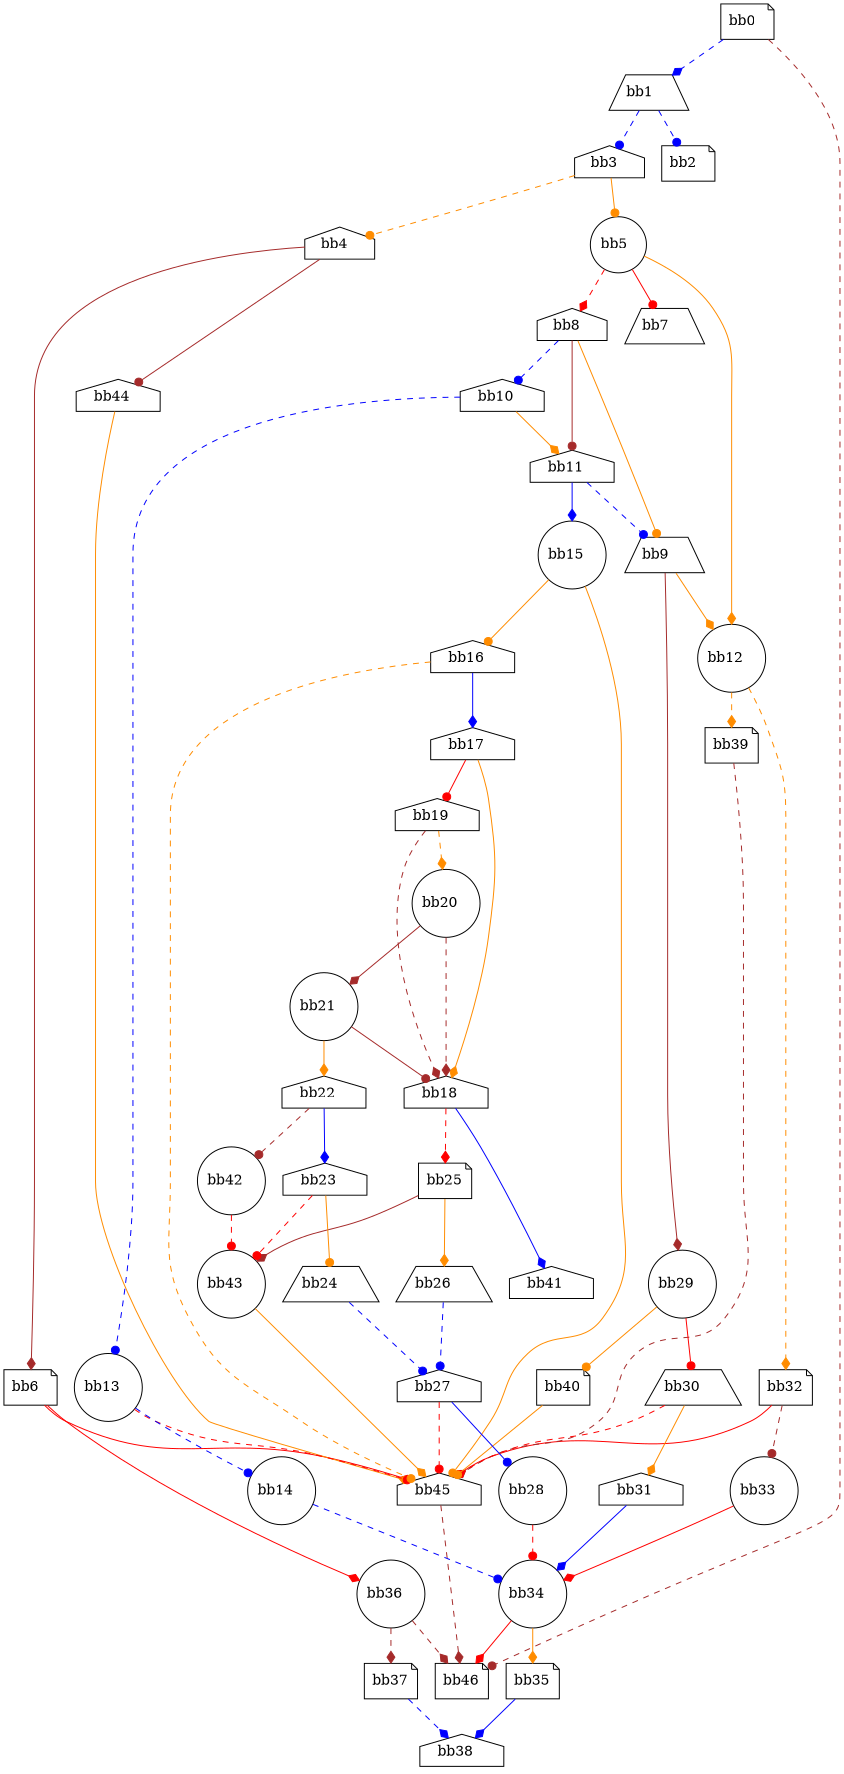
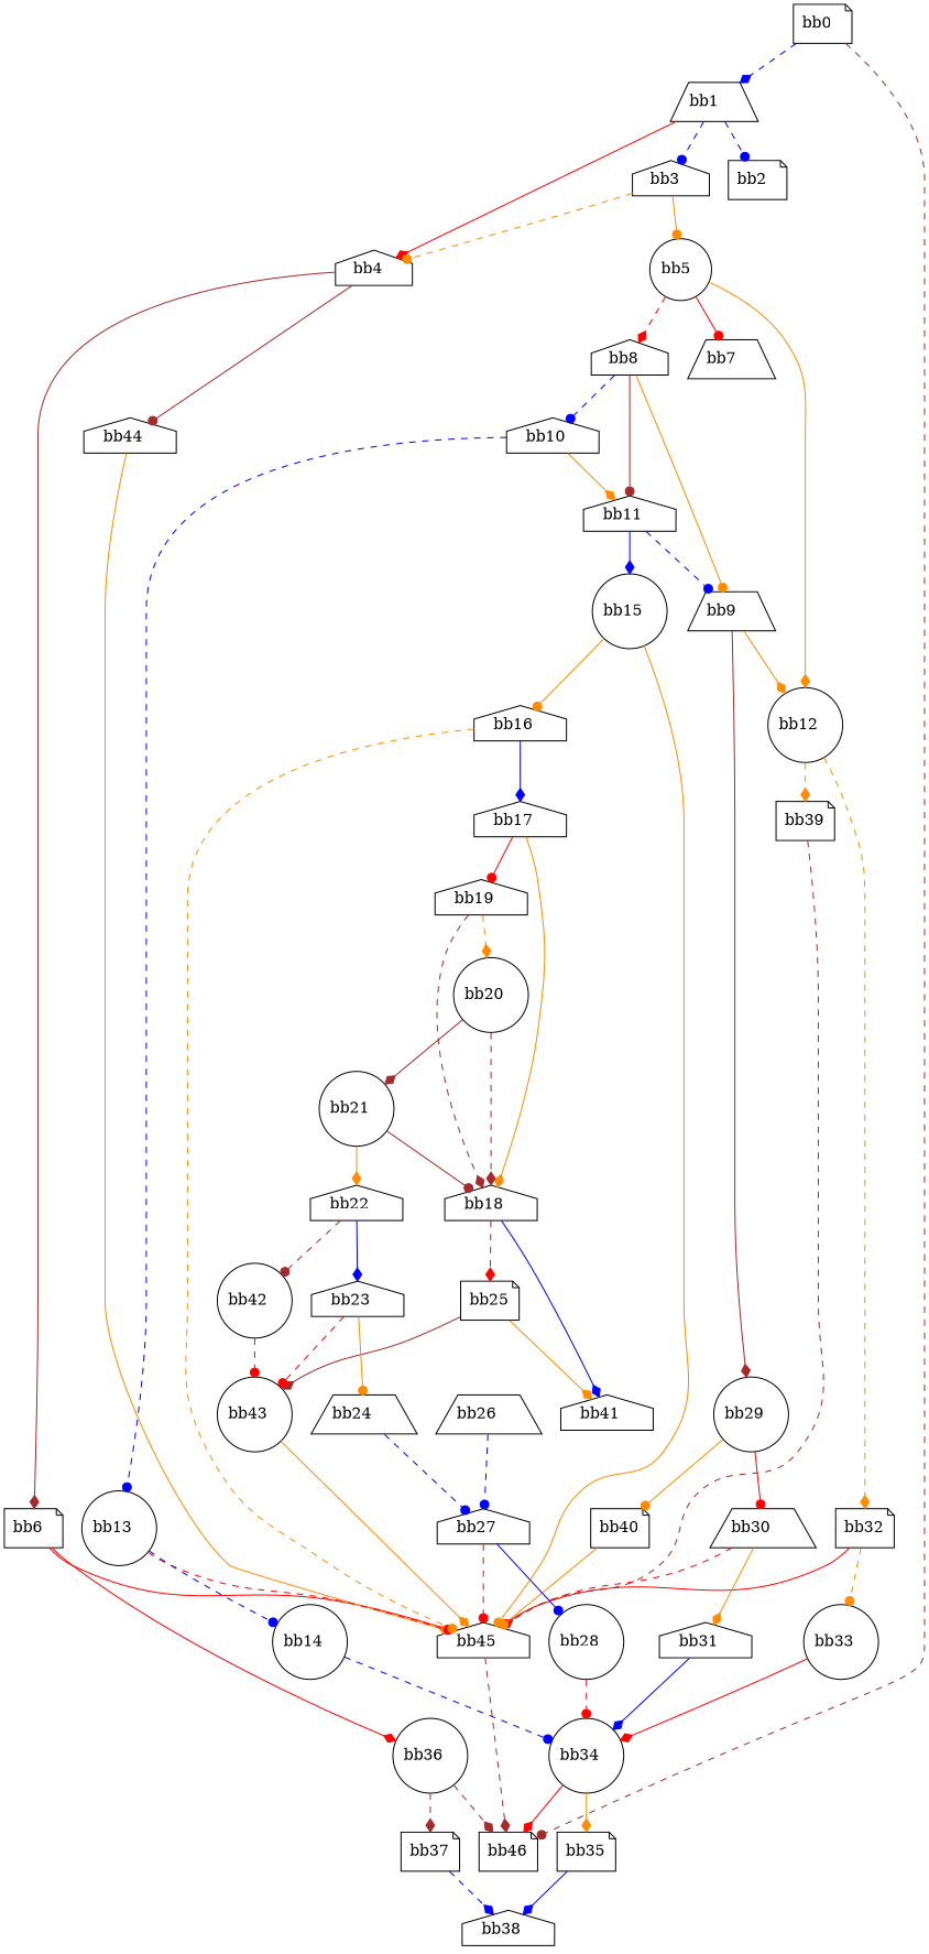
  digraph {
    node [shape=house]
    edge [arrowhead=diamond color=darkorange style=solid]
    n1 [label="bb0\l" shape=note]
    n2 [label="bb1\l" shape=trapezium]
    n3 [label="bb46\l" shape=note]
    n4 [label="bb2\l" shape=note]
    n5 [label="bb3\l"]
    n6 [label="bb4\l"]
    n7 [label="bb5\l" shape=circle]
    n8 [label="bb6\l" shape=note]
    n9 [label="bb44\l"]
    n10 [label="bb7\l" shape=trapezium]
    n11 [label="bb8\l"]
    n12 [label="bb12\l" shape=circle]
    n13 [label="bb36\l" shape=circle]
    n14 [label="bb45\l"]
    n15 [label="bb9\l" shape=trapezium]
    n16 [label="bb10\l"]
    n17 [label="bb11\l"]
    n18 [label="bb32\l" shape=note]
    n19 [label="bb39\l" shape=note]
    n20 [label="bb37\l" shape=note]
    n21 [label="bb29\l" shape=circle]
    n22 [label="bb13\l" shape=circle]
    n23 [label="bb15\l" shape=circle]
    n24 [label="bb30\l" shape=trapezium]
    n25 [label="bb40\l" shape=note]
    n26 [label="bb14\l" shape=circle]
    n27 [label="bb16\l"]
    n28 [label="bb33\l" shape=circle]
    n29 [label="bb34\l" shape=circle]
    n30 [label="bb35\l" shape=note]
    n31 [label="bb17\l"]
    n32 [label="bb18\l"]
    n33 [label="bb19\l"]
    n34 [label="bb25\l" shape=note]
    n35 [label="bb41\l"]
    n36 [label="bb20\l" shape=circle]
    n37 [label="bb43\l" shape=circle]
    n38 [label="bb26\l" shape=trapezium]
    n39 [label="bb21\l" shape=circle]
    n40 [label="bb22\l"]
    n41 [label="bb23\l"]
    n42 [label="bb42\l" shape=circle]
    n43 [label="bb24\l" shape=trapezium]
    n44 [label="bb27\l"]
    n45 [label="bb28\l" shape=circle]
    n46 [label="bb31\l"]
    n47 [label="bb38\l"]
    n1 -> n2 [color=blue style=dashed]
    n1 -> n3 [arrowhead=dot color=brown style=dashed]
    n2 -> n4 [arrowhead=dot color=blue style=dashed]
    n2 -> n5 [arrowhead=dot color=blue style=dashed]
+   n2 -> n6 [color=red]
    n5 -> n6 [arrowhead=dot style=dashed]
    n5 -> n7 [arrowhead=dot]
    n6 -> n8 [color=brown]
    n6 -> n9 [arrowhead=dot color=brown]
    n7 -> n10 [arrowhead=dot color=red]
    n7 -> n11 [color=red style=dashed]
    n7 -> n12
    n8 -> n13 [color=red]
    n8 -> n14 [color=red]
    n9 -> n14
    n11 -> n15 [arrowhead=dot]
    n11 -> n16 [arrowhead=dot color=blue style=dashed]
    n11 -> n17 [arrowhead=dot color=brown]
    n12 -> n18 [style=dashed]
    n12 -> n19 [style=dashed]
    n13 -> n3 [color=brown style=dashed]
    n13 -> n20 [color=brown style=dashed]
    n14 -> n3 [color=brown style=dashed]
    n15 -> n12
    n15 -> n21 [color=brown]
    n16 -> n17
    n16 -> n22 [arrowhead=dot color=blue style=dashed]
    n17 -> n15 [arrowhead=dot color=blue style=dashed]
    n17 -> n23 [color=blue]
    n18 -> n14 [color=red]
-   n18 -> n28 [arrowhead=dot color=brown style=dashed]
+   n18 -> n28 [arrowhead=dot style=dashed]
    n19 -> n14 [color=brown style=dashed]
    n20 -> n47 [color=blue style=dashed]
    n21 -> n24 [arrowhead=dot color=red]
    n21 -> n25 [arrowhead=dot]
    n22 -> n14 [arrowhead=dot color=red style=dashed]
    n22 -> n26 [arrowhead=dot color=blue style=dashed]
    n23 -> n14 [arrowhead=dot]
    n23 -> n27 [arrowhead=dot]
    n24 -> n14 [color=red style=dashed]
    n24 -> n46
    n25 -> n14 [arrowhead=dot]
    n26 -> n29 [arrowhead=dot color=blue style=dashed]
    n27 -> n14 [arrowhead=dot style=dashed]
    n27 -> n31 [color=blue]
    n28 -> n29 [color=red]
    n29 -> n3 [color=red]
    n29 -> n30
    n30 -> n47 [color=blue]
    n31 -> n32
    n31 -> n33 [arrowhead=dot color=red]
    n32 -> n34 [color=red style=dashed]
    n32 -> n35 [color=blue]
    n33 -> n32 [color=brown style=dashed]
    n33 -> n36 [style=dashed]
    n34 -> n37 [color=brown]
-   n34 -> n38
+   n34 -> n35
    n36 -> n32 [color=brown style=dashed]
    n36 -> n39 [color=brown]
    n37 -> n14
    n38 -> n44 [arrowhead=dot color=blue style=dashed]
    n39 -> n32 [arrowhead=dot color=brown]
    n39 -> n40
    n40 -> n41 [color=blue]
    n40 -> n42 [arrowhead=dot color=brown style=dashed]
    n41 -> n37 [arrowhead=dot color=red style=dashed]
    n41 -> n43 [arrowhead=dot]
    n42 -> n37 [arrowhead=dot color=red style=dashed]
    n43 -> n44 [arrowhead=dot color=blue style=dashed]
    n44 -> n14 [arrowhead=dot color=red style=dashed]
    n44 -> n45 [arrowhead=dot color=blue]
    n45 -> n29 [arrowhead=dot color=red style=dashed]
    n46 -> n29 [color=blue]
  }
